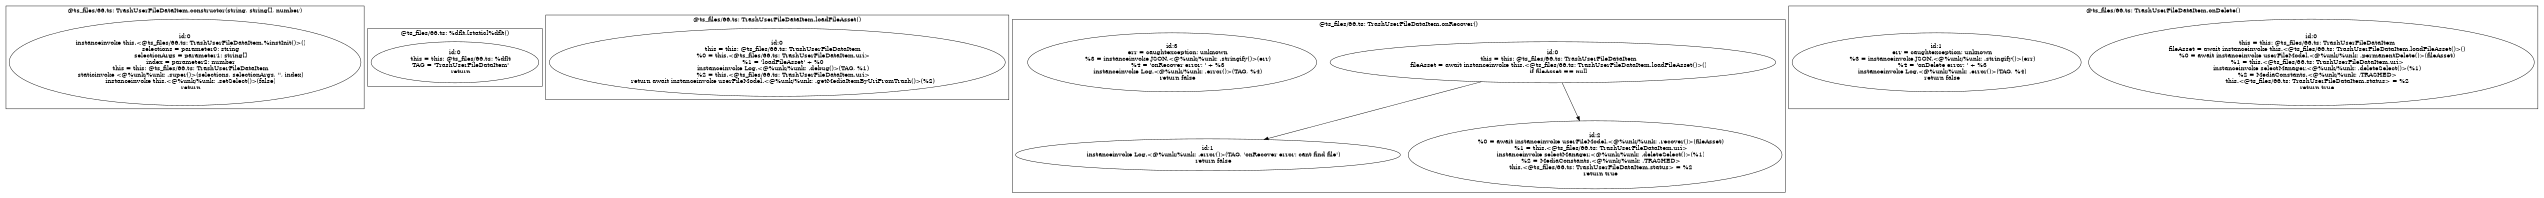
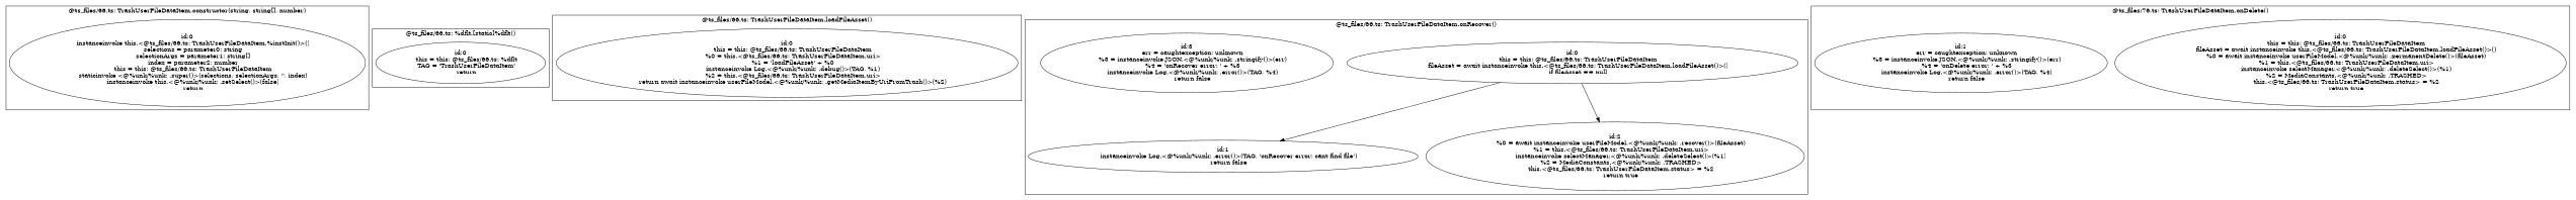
  digraph {
    n1 [label="id:0\n      instanceinvoke this.<@ts_files/66.ts: TrashUserFileDataItem.%instInit()>()\n      selections = parameter0: string\n      selectionArgs = parameter1: string[]\n      index = parameter2: number\n      this = this: @ts_files/66.ts: TrashUserFileDataItem\n      staticinvoke <@%unk/%unk: .super()>(selections, selectionArgs, '', index)\n      instanceinvoke this.<@%unk/%unk: .setSelect()>(false)\n      return"]
    n2 [label="id:0\n      this = this: @ts_files/66.ts: %dflt\n      TAG = 'TrashUserFileDataItem'\n      return"]
    n3 [label="id:0\n      this = this: @ts_files/66.ts: TrashUserFileDataItem\n      %0 = this.<@ts_files/66.ts: TrashUserFileDataItem.uri>\n      %1 = 'loadFileAsset' + %0\n      instanceinvoke Log.<@%unk/%unk: .debug()>(TAG, %1)\n      %2 = this.<@ts_files/66.ts: TrashUserFileDataItem.uri>\n      return await instanceinvoke userFileModel.<@%unk/%unk: .getMediaItemByUriFromTrash()>(%2)"]
    n4 [label="id:0\n      this = this: @ts_files/66.ts: TrashUserFileDataItem\n      fileAsset = await instanceinvoke this.<@ts_files/66.ts: TrashUserFileDataItem.loadFileAsset()>()\n      if fileAsset == null"]
    n5 [label="id:1\n      instanceinvoke Log.<@%unk/%unk: .error()>(TAG, 'onRecover error: cant find file')\n      return false"]
    n6 [label="id:2\n      %0 = await instanceinvoke userFileModel.<@%unk/%unk: .recover()>(fileAsset)\n      %1 = this.<@ts_files/66.ts: TrashUserFileDataItem.uri>\n      instanceinvoke selectManager.<@%unk/%unk: .deleteSelect()>(%1)\n      %2 = MediaConstants.<@%unk/%unk: .TRASHED>\n      this.<@ts_files/66.ts: TrashUserFileDataItem.status> = %2\n      return true"]
    n7 [label="id:3\n      err = caughtexception: unknown\n      %3 = instanceinvoke JSON.<@%unk/%unk: .stringify()>(err)\n      %4 = 'onRecover error: ' + %3\n      instanceinvoke Log.<@%unk/%unk: .error()>(TAG, %4)\n      return false"]
    n8 [label="id:0\n      this = this: @ts_files/66.ts: TrashUserFileDataItem\n      fileAsset = await instanceinvoke this.<@ts_files/66.ts: TrashUserFileDataItem.loadFileAsset()>()\n      %0 = await instanceinvoke userFileModel.<@%unk/%unk: .permanentDelete()>(fileAsset)\n      %1 = this.<@ts_files/66.ts: TrashUserFileDataItem.uri>\n      instanceinvoke selectManager.<@%unk/%unk: .deleteSelect()>(%1)\n      %2 = MediaConstants.<@%unk/%unk: .TRASHED>\n      this.<@ts_files/66.ts: TrashUserFileDataItem.status> = %2\n      return true"]
    n9 [label="id:1\n      err = caughtexception: unknown\n      %3 = instanceinvoke JSON.<@%unk/%unk: .stringify()>(err)\n      %4 = 'onDelete error: ' + %3\n      instanceinvoke Log.<@%unk/%unk: .error()>(TAG, %4)\n      return false"]
    subgraph cluster_1 {
      label="@ts_files/66.ts: TrashUserFileDataItem.constructor(string, string[], number)"
      n1
    }
    subgraph cluster_2 {
      label="@ts_files/66.ts: %dflt.[static]%dflt()"
      n2
    }
    subgraph cluster_3 {
      label="@ts_files/66.ts: TrashUserFileDataItem.loadFileAsset()"
      n3
    }
    subgraph cluster_4 {
      label="@ts_files/66.ts: TrashUserFileDataItem.onRecover()"
      n4
      n5
      n6
      n7
    }
    subgraph cluster_5 {
-     label="@ts_files/66.ts: TrashUserFileDataItem.onDelete()"
+     label="@ts_files/76.ts: TrashUserFileDataItem.onDelete()"
      n8
      n9
    }
    n4 -> n5
    n4 -> n6
  }
